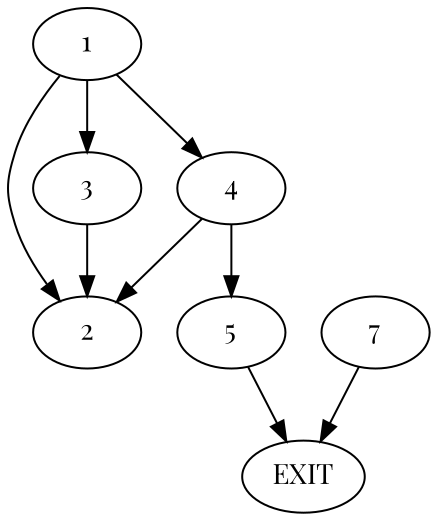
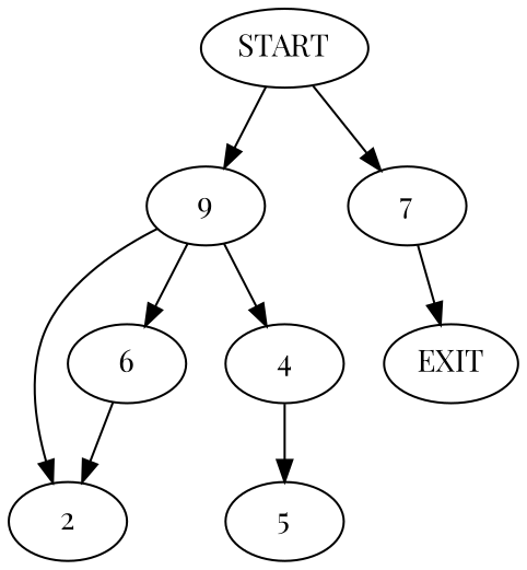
  digraph {
    fontname="Playfair Display"
    node [fontname="Playfair Display"]
    edge [fontname="Playfair Display"]
-   1
+   n1 [label=START]
+   1 [label=9]
    n3 [label=7]
    2
-   3
+   3 [label=6]
    4
    n7 [label=EXIT]
    5
+   n1 -> 1
+   n1 -> n3
    1 -> 2
    1 -> 3
    1 -> 4
    n3 -> n7
    3 -> 2
-   4 -> 2
    4 -> 5
-   5 -> n7
  }
